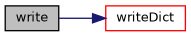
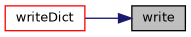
  digraph {
    rankdir=LR
    node [fontname=Helvetica fontsize=10 shape=record]
    n1 [color=black fillcolor=grey75 fontcolor=black height=0.2 label=write style=filled width=0.4]
    n2 [color=red height=0.2 label=writeDict width=0.4]
-   n1 -> n2 [color=midnightblue fontname=Helvetica fontsize=10 labelfontname=Helvetica labelfontsize=10 style=solid]
+   n2 -> n1 [color=midnightblue fontname=Helvetica fontsize=10 labelfontname=Helvetica labelfontsize=10 style=solid]
  }
